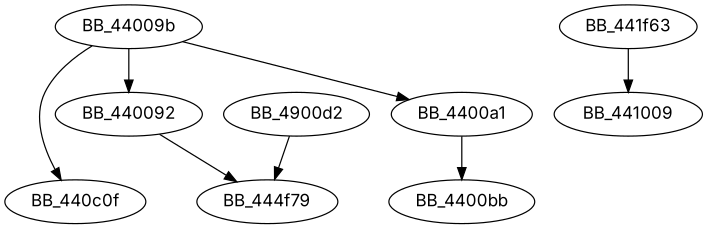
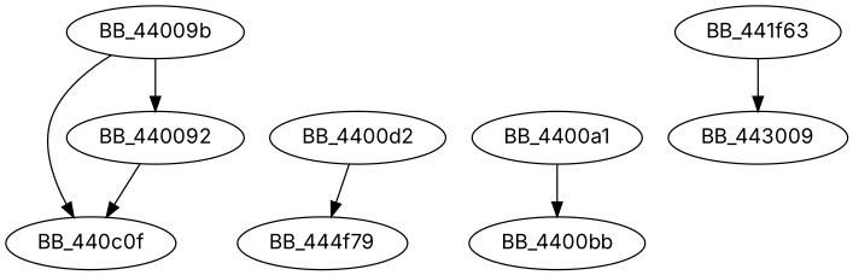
  digraph {
    fontname=Inter
    node [fontname=Inter]
    edge [fontname=Inter]
    BB_440092
    BB_440c0f
    BB_44009b
    BB_4400a1
    BB_4400bb
    n6 [label=BB_444f79]
-   BB_4400d2 [label=BB_4900d2]
+   BB_4400d2
    n8 [label=BB_441f63]
-   BB_441009
-   BB_440092 -> n6
+   BB_441009 [label=BB_443009]
+   BB_440092 -> BB_440c0f
    BB_44009b -> BB_440092
    BB_44009b -> BB_440c0f
-   BB_44009b -> BB_4400a1
    BB_4400a1 -> BB_4400bb
    BB_4400d2 -> n6
    n8 -> BB_441009
  }
